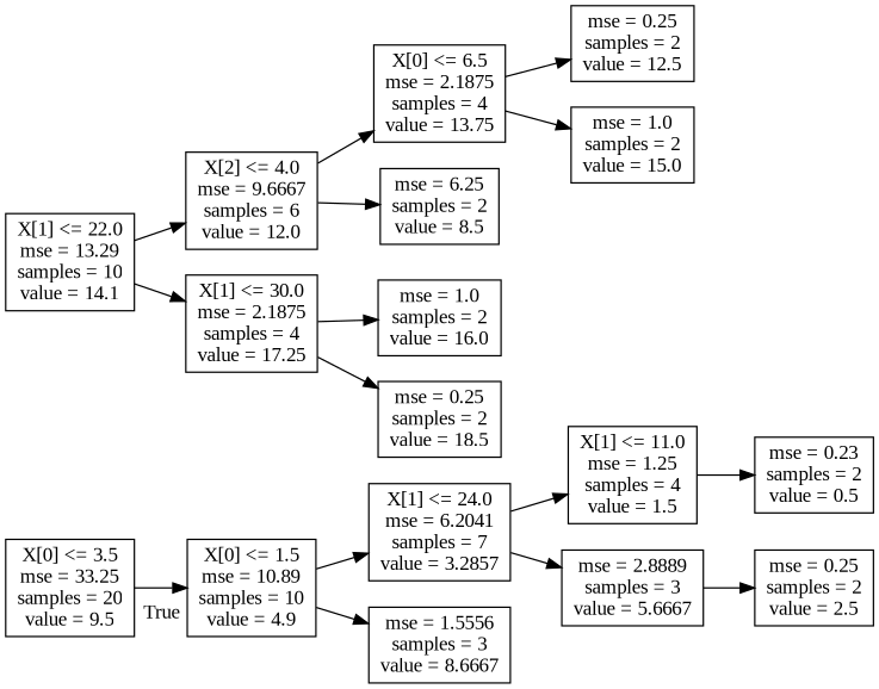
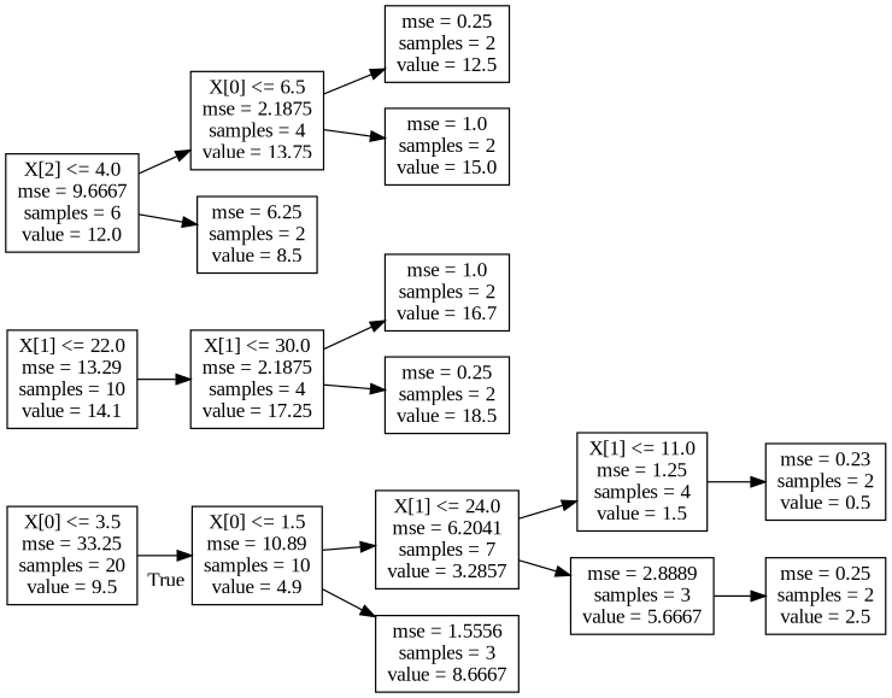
  digraph {
    fontname="Liberation Serif"
    rankdir=LR
    node [fontname="Liberation Serif" shape=box]
    edge [fontname="Liberation Serif"]
    n1 [label="X[0] <= 3.5\nmse = 33.25\nsamples = 20\nvalue = 9.5"]
    n2 [label="X[0] <= 1.5\nmse = 10.89\nsamples = 10\nvalue = 4.9"]
    n3 [label="X[1] <= 24.0\nmse = 6.2041\nsamples = 7\nvalue = 3.2857"]
    n4 [label="mse = 1.5556\nsamples = 3\nvalue = 8.6667"]
    n5 [label="X[1] <= 22.0\nmse = 13.29\nsamples = 10\nvalue = 14.1"]
    n6 [label="X[2] <= 4.0\nmse = 9.6667\nsamples = 6\nvalue = 12.0"]
    n7 [label="X[1] <= 30.0\nmse = 2.1875\nsamples = 4\nvalue = 17.25"]
    n8 [label="X[1] <= 11.0\nmse = 1.25\nsamples = 4\nvalue = 1.5"]
    n9 [label="mse = 2.8889\nsamples = 3\nvalue = 5.6667"]
    n10 [label="mse = 0.23\nsamples = 2\nvalue = 0.5"]
    n11 [label="mse = 0.25\nsamples = 2\nvalue = 2.5"]
    n12 [label="X[0] <= 6.5\nmse = 2.1875\nsamples = 4\nvalue = 13.75"]
    n13 [label="mse = 6.25\nsamples = 2\nvalue = 8.5"]
-   n14 [label="mse = 1.0\nsamples = 2\nvalue = 16.0"]
+   n14 [label="mse = 1.0\nsamples = 2\nvalue = 16.7"]
    n15 [label="mse = 0.25\nsamples = 2\nvalue = 18.5"]
    n16 [label="mse = 0.25\nsamples = 2\nvalue = 12.5"]
    n17 [label="mse = 1.0\nsamples = 2\nvalue = 15.0"]
    n1 -> n2 [headlabel=True labelangle=45 labeldistance=2.5]
    n2 -> n3
    n2 -> n4
    n3 -> n8
    n3 -> n9
-   n5 -> n6
    n5 -> n7
    n6 -> n12
    n6 -> n13
    n7 -> n14
    n7 -> n15
    n8 -> n10
    n9 -> n11
    n12 -> n16
    n12 -> n17
  }
